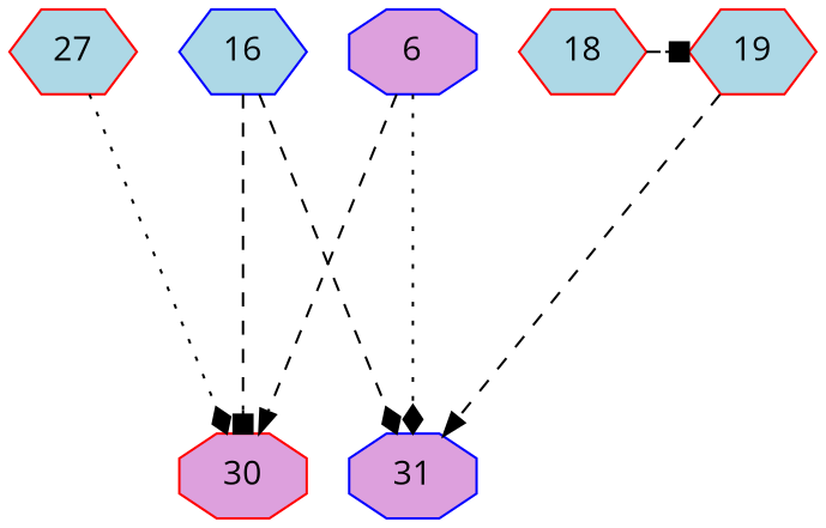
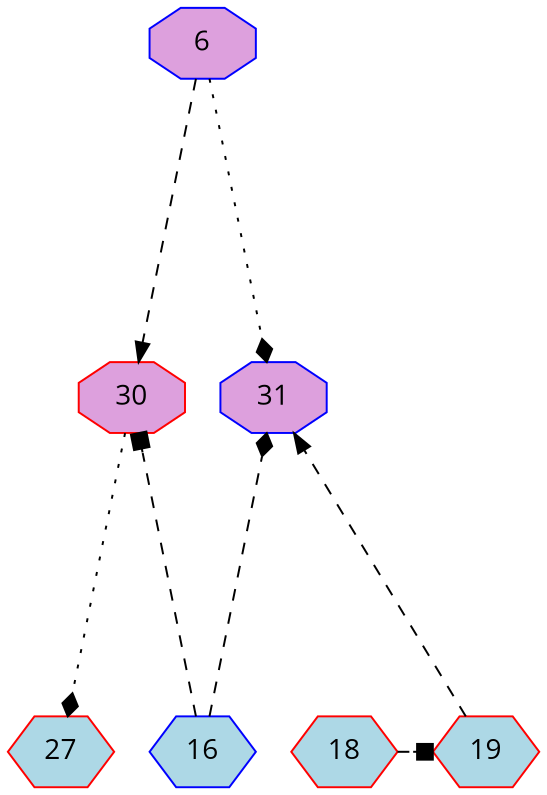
  digraph {
    fontname="Open Sans"
    ranksep=2.0
    node [color=red fillcolor=lightblue fontname="Open Sans" shape=hexagon style=filled]
    edge [arrowhead=diamond fontname="Open Sans" style=dashed]
    6 [color=blue fillcolor=plum shape=octagon]
    16 [color=blue]
    18
    19
    27
    30 [fillcolor=plum shape=octagon]
    31 [color=blue fillcolor=plum shape=octagon]
    subgraph sub_1 {
      rank=same
      6
    }
    subgraph sub_2 {
      rank=same
      16
      18
      19
      27
    }
    subgraph sub_3 {
      rank=same
      30
      31
    }
    6 -> 30 [arrowhead=normal]
    6 -> 31 [style=dotted]
    16 -> 30 [arrowhead=box]
    16 -> 31
    18 -> 19 [arrowhead=box]
    19 -> 31 [arrowhead=normal]
-   27 -> 30 [style=dotted]
+   30 -> 27 [style=dotted]
  }
